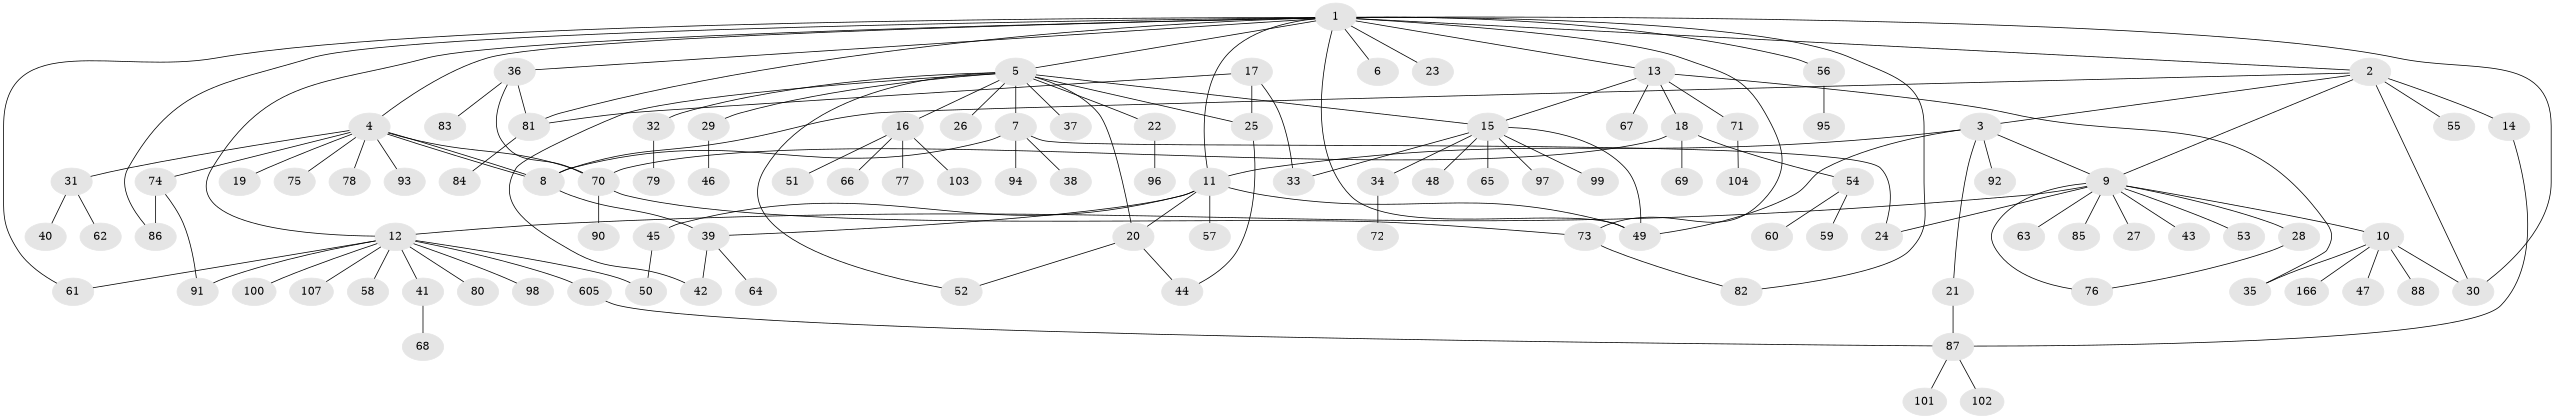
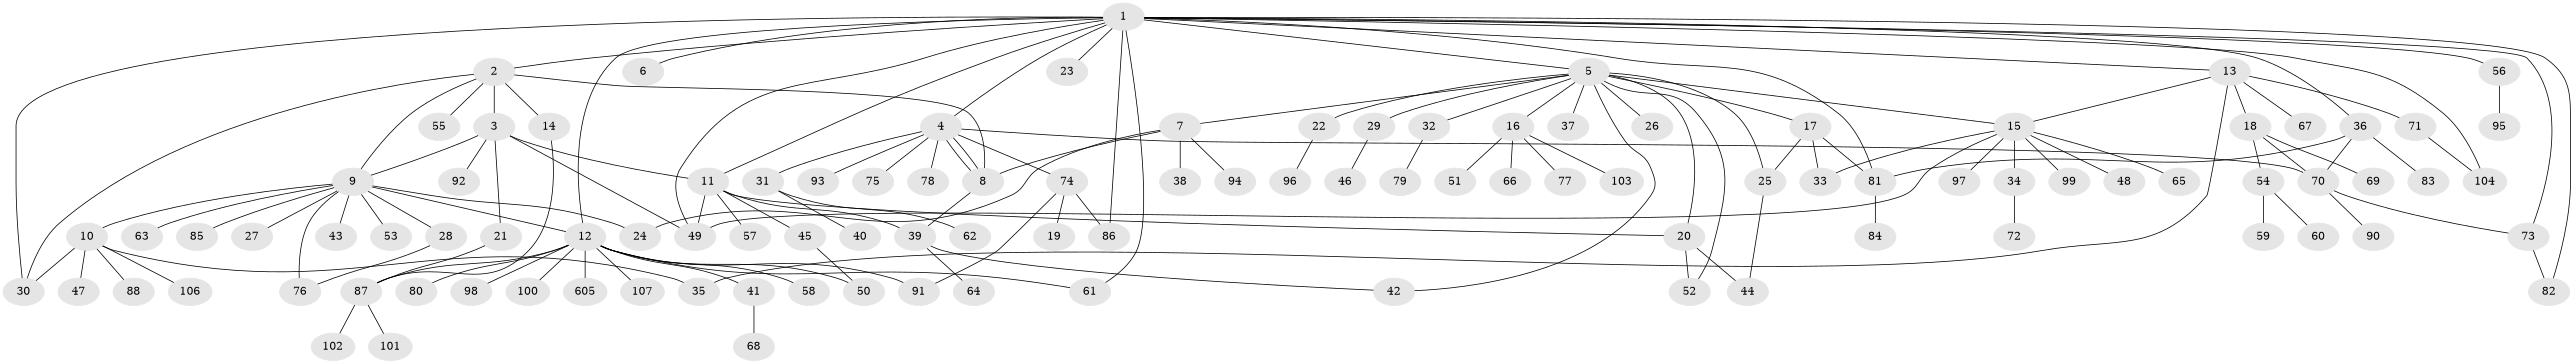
  graph {
    node [color=gray90 style=filled]
    1
    2
    4
    5
    6
    11
    12
    13
    23
    30
    36
    49
    56
    61
    73
    81
    82
    86
    104
    3
    9
    14
    55
    8
    19
    31
    70
    74
    75
    78
    93
    7
    15
    16
    17
    20
    22
    25
    26
    29
    32
    37
    42
    52
    39
    45
    57
    41
    50
    58
    80
    87
    91
    98
    100
    n56 [label=605]
    107
    35
    18
    67
    71
    83
    95
    84
    21
    92
    24
    10
    27
    28
    43
    53
    63
    76
    85
    40
    62
    90
    38
    94
    33
    34
    48
    65
    97
    99
    103
    51
    66
    77
    44
    96
    46
    79
    64
    47
    88
-   106 [label=166]
+   106
    68
    101
    102
    54
    69
    72
    59
    60
    1 -- 2
    1 -- 4
    1 -- 5
    1 -- 6
    1 -- 11
    1 -- 12
    1 -- 13
    1 -- 23
    1 -- 30
    1 -- 36
    1 -- 49
    1 -- 56
    1 -- 61
    1 -- 73
    1 -- 81
    1 -- 82
    1 -- 86
+   1 -- 104
    2 -- 30
    2 -- 3
    2 -- 9
    2 -- 14
    2 -- 55
    2 -- 8
    4 -- 8
    4 -- 8
-   4 -- 19
+   74 -- 19
    4 -- 31
    4 -- 70
    4 -- 74
    4 -- 75
    4 -- 78
    4 -- 93
    5 -- 7
    5 -- 15
    5 -- 16
+   5 -- 17
    5 -- 20
    5 -- 22
    5 -- 25
    5 -- 26
    5 -- 29
    5 -- 32
    5 -- 37
    5 -- 42
    5 -- 52
    11 -- 49
    11 -- 20
    11 -- 39
    11 -- 45
    11 -- 57
    12 -- 61
    12 -- 41
    12 -- 50
    12 -- 58
    12 -- 80
-   n56 -- 87
+   12 -- 87
    12 -- 91
    12 -- 98
    12 -- 100
    12 -- n56
    12 -- 107
    13 -- 15
    13 -- 35
    13 -- 18
    13 -- 67
    13 -- 71
    36 -- 81
    36 -- 70
    36 -- 83
    56 -- 95
    73 -- 82
    81 -- 84
    3 -- 11
    3 -- 49
    3 -- 9
    3 -- 21
    3 -- 92
    9 -- 12
    9 -- 24
    9 -- 10
    9 -- 27
    9 -- 28
    9 -- 43
    9 -- 53
    9 -- 63
    9 -- 76
    9 -- 85
    14 -- 87
    8 -- 39
    31 -- 40
    31 -- 62
    70 -- 73
    70 -- 90
    74 -- 86
    74 -- 91
    7 -- 8
    7 -- 24
    7 -- 38
    7 -- 94
    15 -- 49
    15 -- 33
    15 -- 34
    15 -- 48
    15 -- 65
    15 -- 97
    15 -- 99
    16 -- 103
    16 -- 51
    16 -- 66
    16 -- 77
    17 -- 81
    17 -- 25
    17 -- 33
    20 -- 52
    20 -- 44
    22 -- 96
    25 -- 44
    29 -- 46
    32 -- 79
    39 -- 42
    39 -- 64
    45 -- 50
    41 -- 68
    87 -- 101
    87 -- 102
    18 -- 70
    18 -- 54
    18 -- 69
    71 -- 104
    21 -- 87
    10 -- 30
    10 -- 35
    10 -- 47
    10 -- 88
    10 -- 106
    28 -- 76
    34 -- 72
    54 -- 59
    54 -- 60
  }
